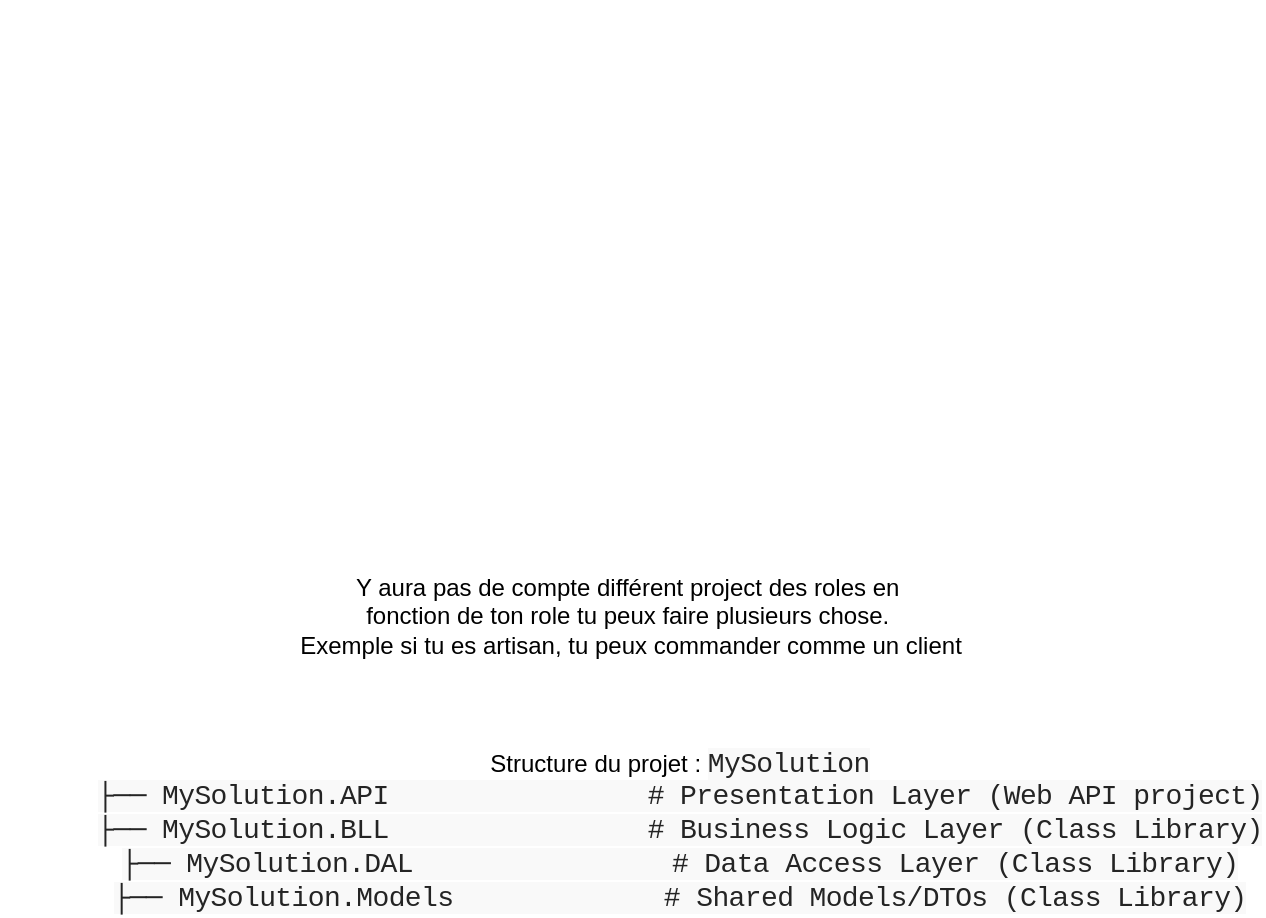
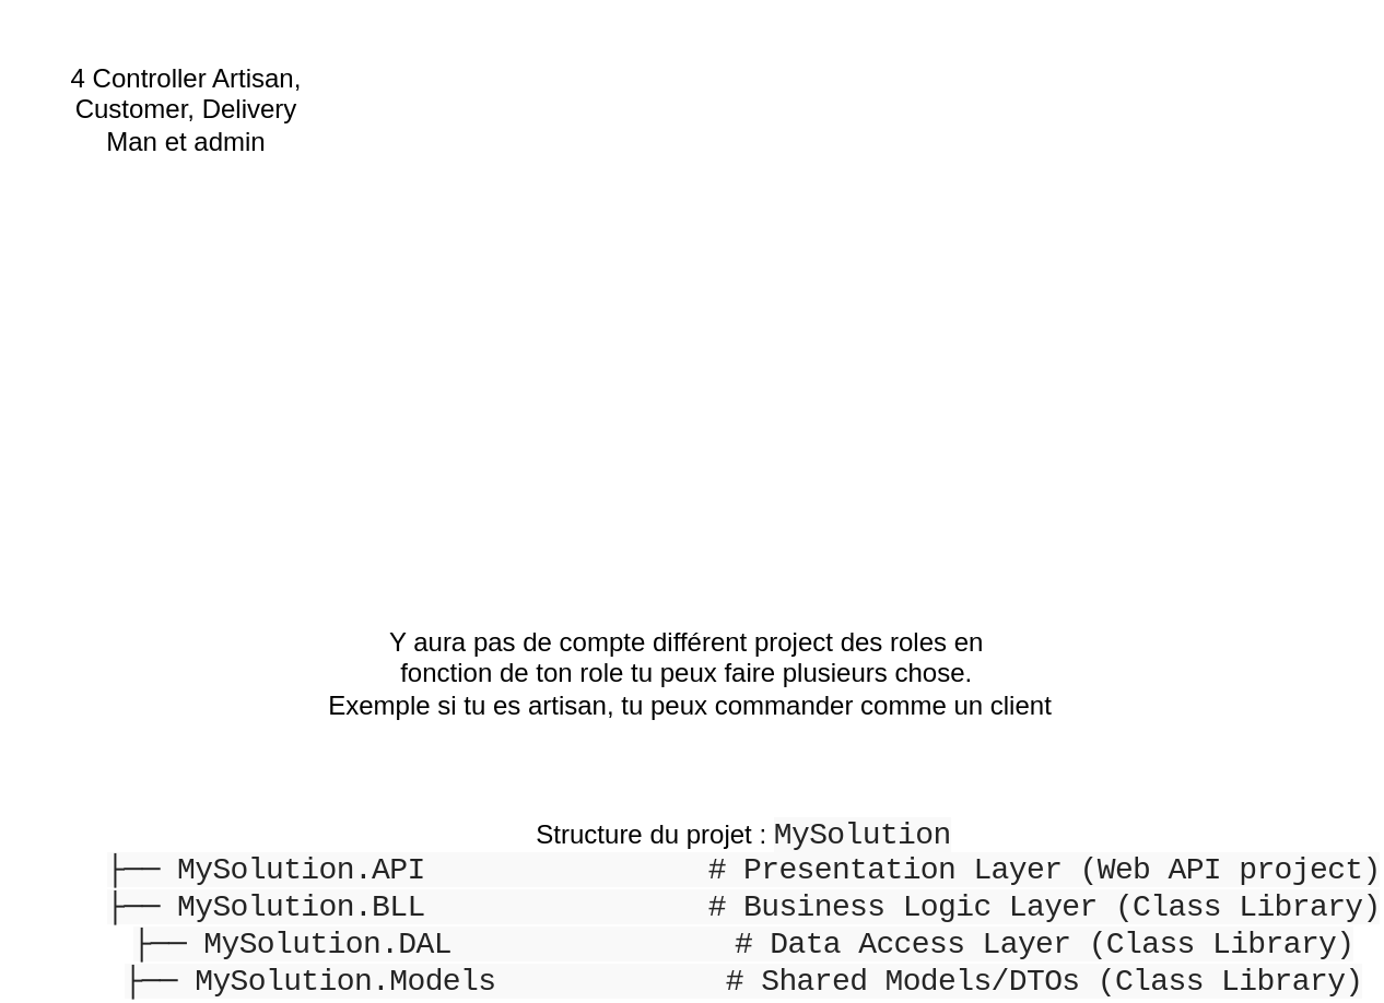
  <mxCell id="0" />
  <mxCell id="1" parent="0" />
  <mxCell id="2" value="Y aura pas de compte différent project des roles en&amp;nbsp;&lt;div&gt;fonction de ton role tu peux faire plusieurs chose.&amp;nbsp;&lt;/div&gt;&lt;div&gt;Exemple si tu es artisan, tu peux commander comme un client&lt;div&gt;&lt;br&gt;&lt;/div&gt;&lt;/div&gt;" style="text;html=1;align=center;verticalAlign=middle;resizable=0;points=[];autosize=1;strokeColor=none;fillColor=none;" vertex="1" parent="1"><mxGeometry x="140" y="280" width="350" height="70" as="geometry" /></mxCell>
  <mxCell id="3" value="Structure du projet :&amp;nbsp;&lt;span style=&quot;color: rgb(36, 36, 36); font-family: source-code-pro, Menlo, Monaco, &amp;quot;Courier New&amp;quot;, Courier, monospace; font-size: 14px; letter-spacing: -0.308px; text-align: start; white-space: pre; background-color: rgb(249, 249, 249);&quot;&gt;MySolution&lt;/span&gt;&lt;br style=&quot;box-sizing: inherit; color: rgb(36, 36, 36); font-family: source-code-pro, Menlo, Monaco, &amp;quot;Courier New&amp;quot;, Courier, monospace; font-size: 14px; letter-spacing: -0.308px; text-align: start; white-space: pre; background-color: rgb(249, 249, 249);&quot;&gt;&lt;span style=&quot;color: rgb(36, 36, 36); font-family: source-code-pro, Menlo, Monaco, &amp;quot;Courier New&amp;quot;, Courier, monospace; font-size: 14px; letter-spacing: -0.308px; text-align: start; white-space: pre; background-color: rgb(249, 249, 249);&quot;&gt;├── MySolution.API                # Presentation Layer (Web API project)&lt;/span&gt;&lt;br style=&quot;box-sizing: inherit; color: rgb(36, 36, 36); font-family: source-code-pro, Menlo, Monaco, &amp;quot;Courier New&amp;quot;, Courier, monospace; font-size: 14px; letter-spacing: -0.308px; text-align: start; white-space: pre; background-color: rgb(249, 249, 249);&quot;&gt;&lt;span style=&quot;color: rgb(36, 36, 36); font-family: source-code-pro, Menlo, Monaco, &amp;quot;Courier New&amp;quot;, Courier, monospace; font-size: 14px; letter-spacing: -0.308px; text-align: start; white-space: pre; background-color: rgb(249, 249, 249);&quot;&gt;├── MySolution.BLL                # Business Logic Layer (Class Library)&lt;/span&gt;&lt;br style=&quot;box-sizing: inherit; color: rgb(36, 36, 36); font-family: source-code-pro, Menlo, Monaco, &amp;quot;Courier New&amp;quot;, Courier, monospace; font-size: 14px; letter-spacing: -0.308px; text-align: start; white-space: pre; background-color: rgb(249, 249, 249);&quot;&gt;&lt;span style=&quot;color: rgb(36, 36, 36); font-family: source-code-pro, Menlo, Monaco, &amp;quot;Courier New&amp;quot;, Courier, monospace; font-size: 14px; letter-spacing: -0.308px; text-align: start; white-space: pre; background-color: rgb(249, 249, 249);&quot;&gt;├── MySolution.DAL                # Data Access Layer (Class Library)&lt;/span&gt;&lt;br style=&quot;box-sizing: inherit; color: rgb(36, 36, 36); font-family: source-code-pro, Menlo, Monaco, &amp;quot;Courier New&amp;quot;, Courier, monospace; font-size: 14px; letter-spacing: -0.308px; text-align: start; white-space: pre; background-color: rgb(249, 249, 249);&quot;&gt;&lt;span style=&quot;color: rgb(36, 36, 36); font-family: source-code-pro, Menlo, Monaco, &amp;quot;Courier New&amp;quot;, Courier, monospace; font-size: 14px; letter-spacing: -0.308px; text-align: start; white-space: pre; background-color: rgb(249, 249, 249);&quot;&gt;├── MySolution.Models             # Shared Models/DTOs (Class Library)&lt;/span&gt;" style="text;html=1;align=center;verticalAlign=middle;whiteSpace=wrap;rounded=0;" vertex="1" parent="1"><mxGeometry x="310" y="400" width="60" height="30" as="geometry" /></mxCell>
+ <mxCell id="4" value="4 Controller Artisan, Customer, Delivery Man et admin" style="text;html=1;align=center;verticalAlign=middle;whiteSpace=wrap;rounded=0;" vertex="1" parent="1"><mxGeometry x="20" y="20" width="130" height="60" as="geometry" /></mxCell>
